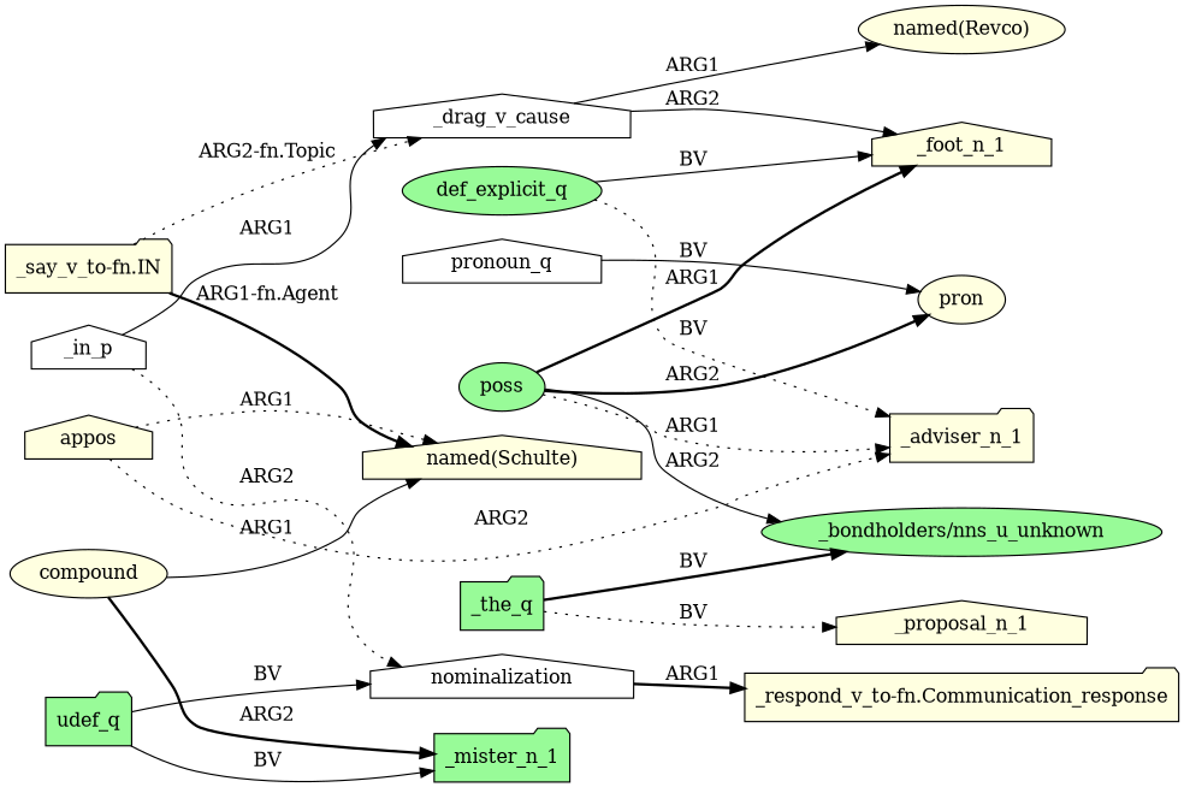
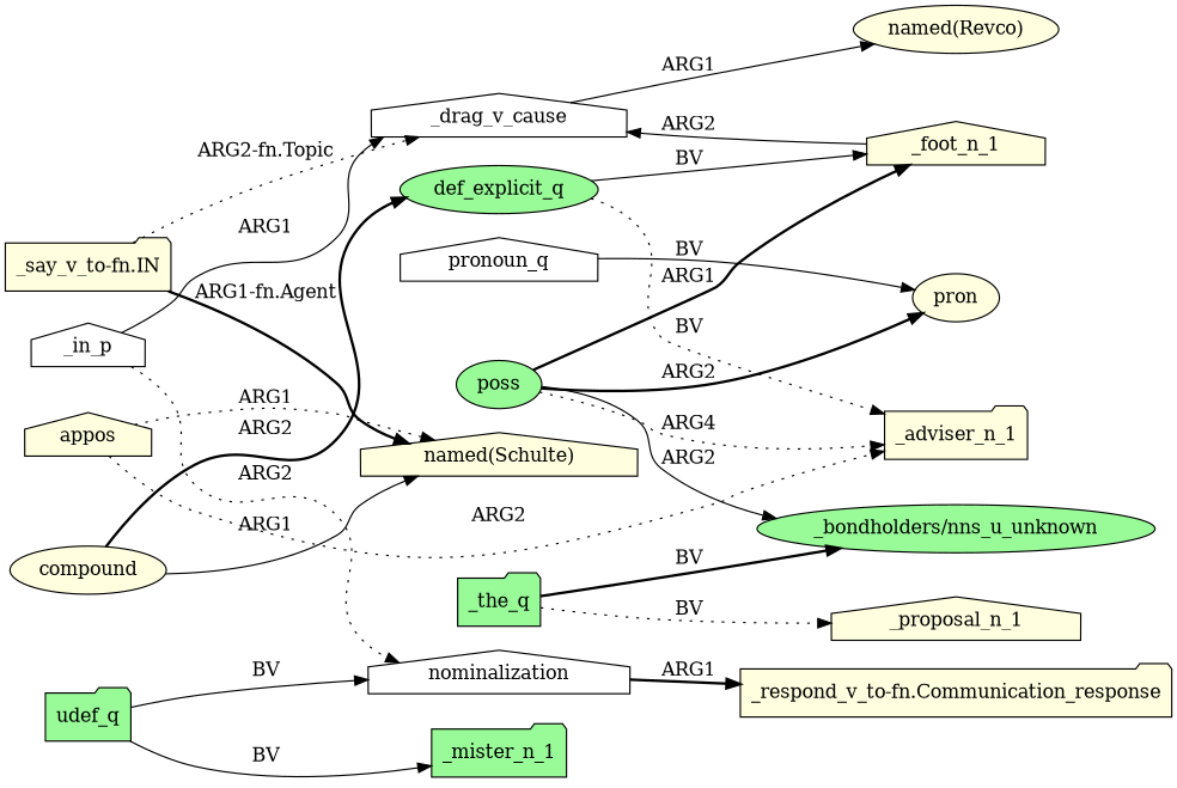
  digraph {
    rankdir=LR
    node [fillcolor=lightyellow shape=house style=filled]
    edge [style=solid]
    "named(Revco)" [shape=ellipse]
    "named(Schulte)"
    compound [shape=ellipse]
    _mister_n_1 [fillcolor=palegreen shape=folder]
    _the_q [fillcolor=palegreen shape=folder]
    _proposal_n_1
    "_bondholders/nns_u_unknown" [fillcolor=palegreen shape=ellipse]
    _drag_v_cause [fillcolor=white]
    _foot_n_1
    poss [fillcolor=palegreen shape=ellipse]
    pron [shape=ellipse]
    _adviser_n_1 [shape=folder]
    _in_p [fillcolor=white]
    nominalization [fillcolor=white]
    "_respond_v_to-fn.Communication_response" [shape=folder]
    udef_q [fillcolor=palegreen shape=folder]
    appos
    def_explicit_q [fillcolor=palegreen shape=ellipse]
    "_say_v_to-fn.IN" [shape=folder]
    pronoun_q [fillcolor=white]
    compound -> "named(Schulte)" [label=ARG1]
-   compound -> _mister_n_1 [label=ARG2 style=bold]
+   compound -> def_explicit_q [label=ARG2 style=bold]
    _the_q -> _proposal_n_1 [label=BV style=dotted]
    _the_q -> "_bondholders/nns_u_unknown" [label=BV style=bold]
    _drag_v_cause -> "named(Revco)" [label=ARG1]
-   _drag_v_cause -> _foot_n_1 [label=ARG2]
+   _foot_n_1 -> _drag_v_cause [label=ARG2]
    poss -> "_bondholders/nns_u_unknown" [label=ARG2]
    poss -> _foot_n_1 [label=ARG1 style=bold]
    poss -> pron [label=ARG2 style=bold]
-   poss -> _adviser_n_1 [label=ARG1 style=dotted]
+   poss -> _adviser_n_1 [label=ARG4 style=dotted]
    _in_p -> _drag_v_cause [label=ARG1]
    _in_p -> nominalization [label=ARG2 style=dotted]
    nominalization -> "_respond_v_to-fn.Communication_response" [label=ARG1 style=bold]
    udef_q -> _mister_n_1 [label=BV]
    udef_q -> nominalization [label=BV]
    appos -> "named(Schulte)" [label=ARG1 style=dotted]
    appos -> _adviser_n_1 [label=ARG2 style=dotted]
    def_explicit_q -> _foot_n_1 [label=BV]
    def_explicit_q -> _adviser_n_1 [label=BV style=dotted]
    "_say_v_to-fn.IN" -> "named(Schulte)" [label="ARG1-fn.Agent" style=bold]
    "_say_v_to-fn.IN" -> _drag_v_cause [label="ARG2-fn.Topic" style=dotted]
    pronoun_q -> pron [label=BV]
  }
